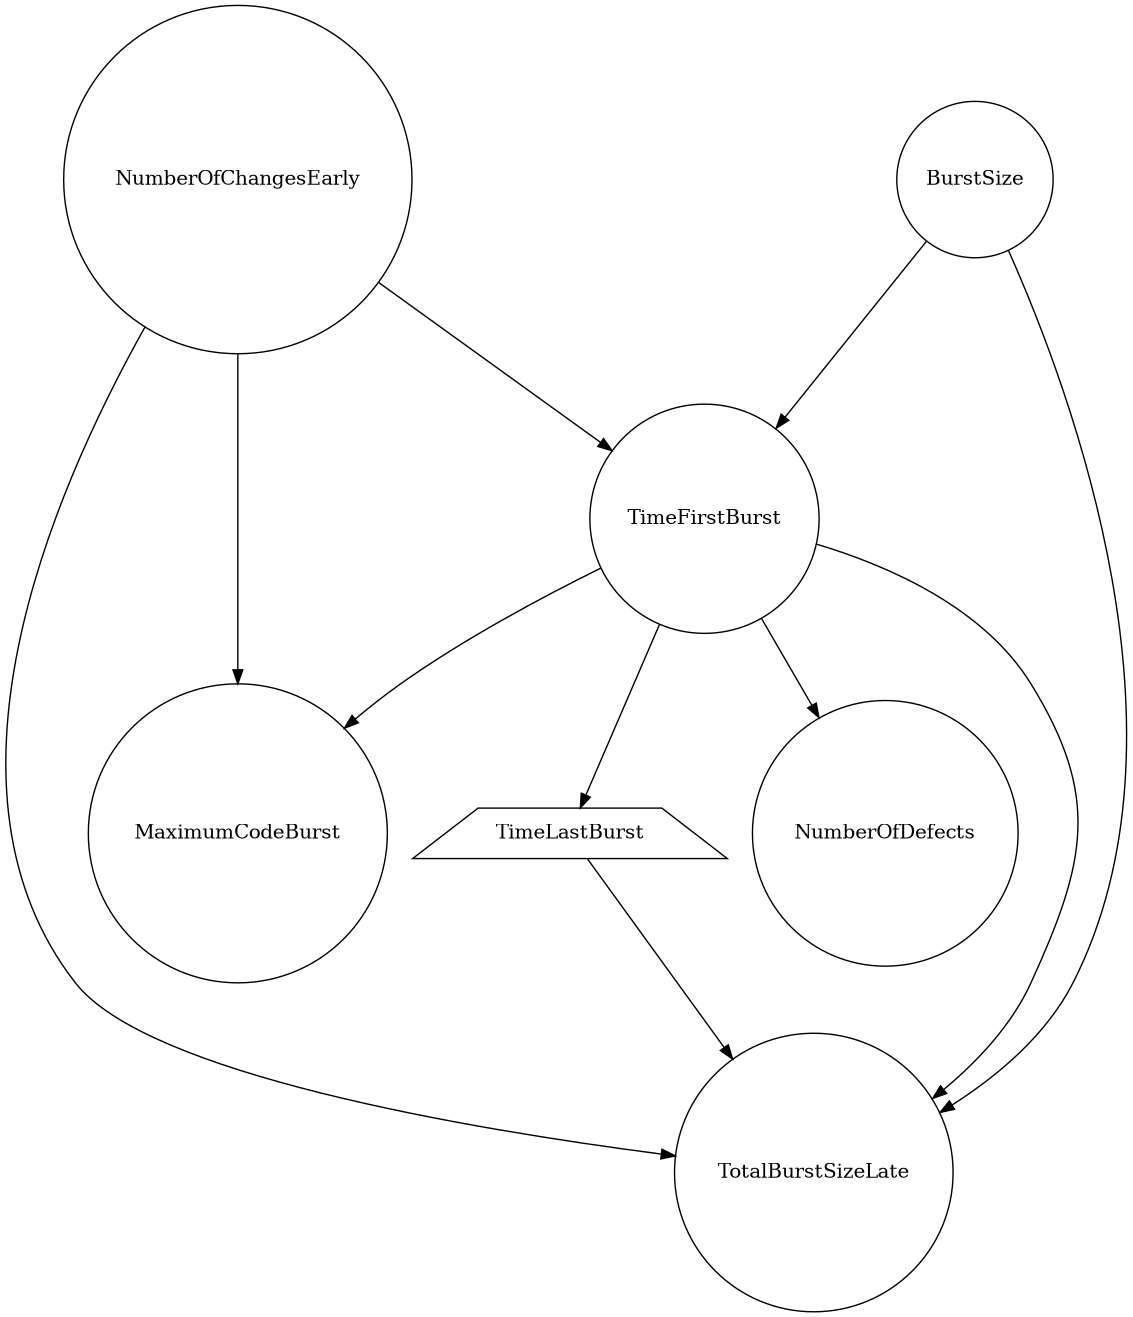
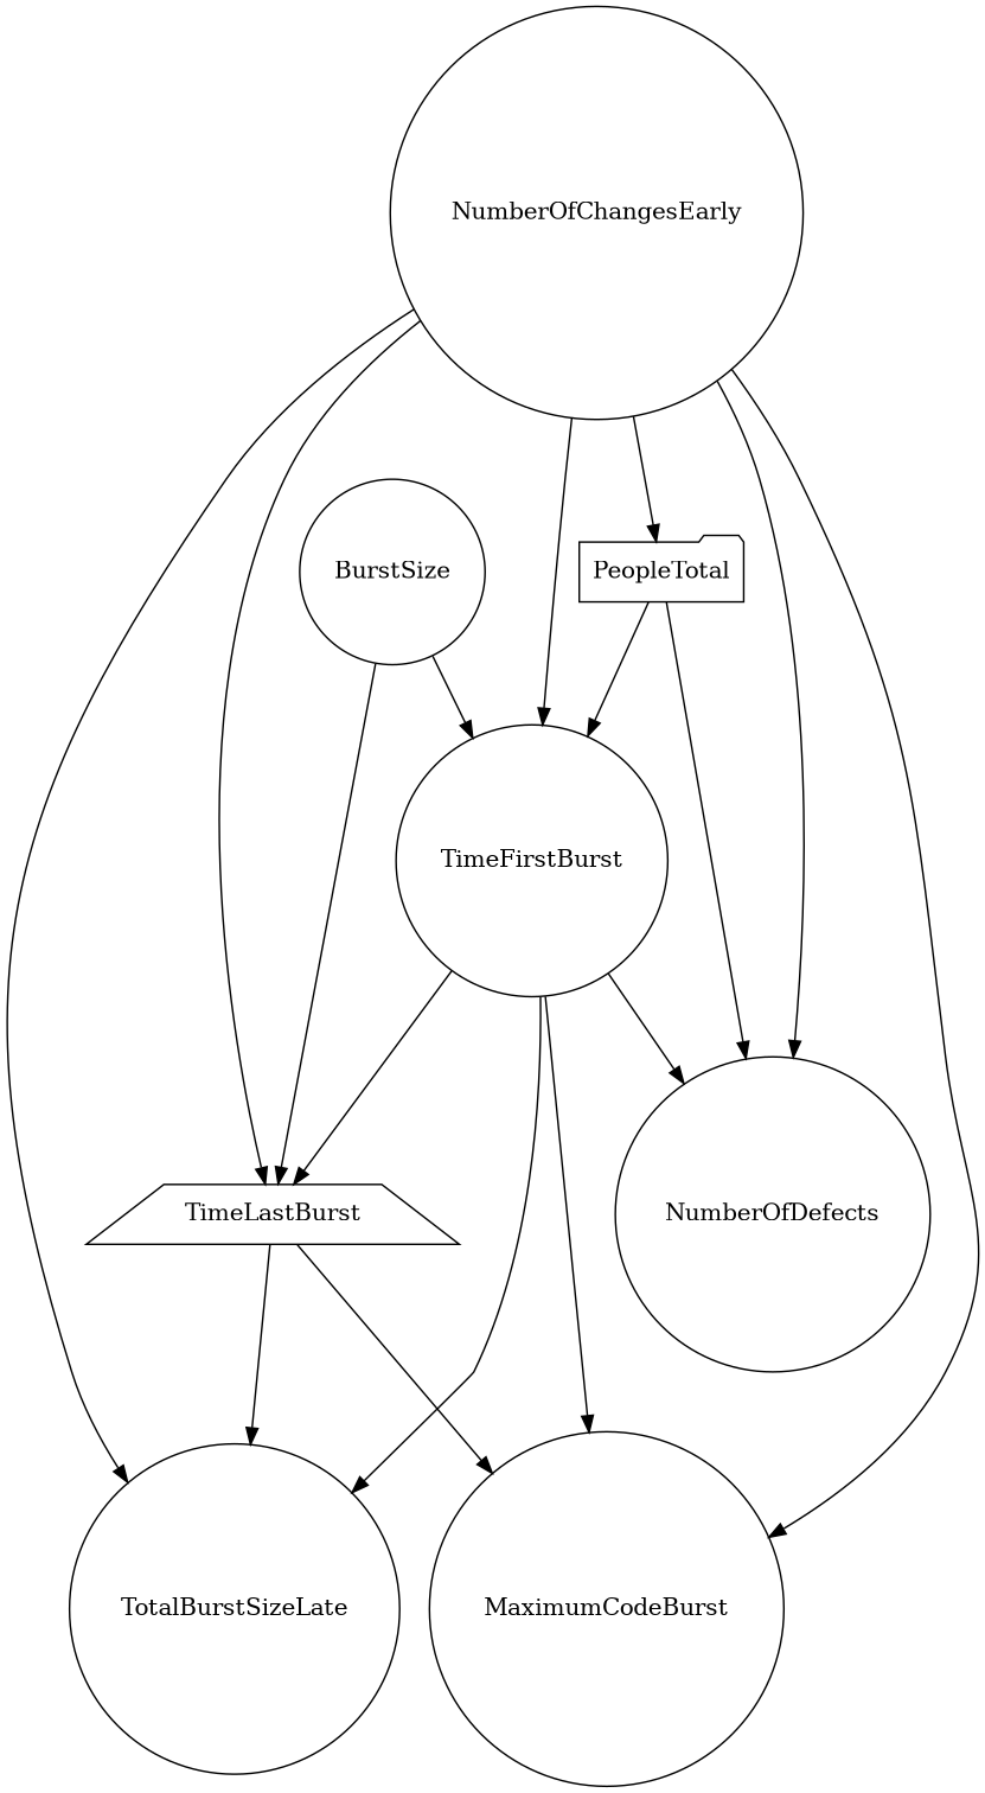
  digraph {
    node [shape=circle]
    NumberOfChangesEarly
    MaximumCodeBurst
    NumberOfDefects
    TotalBurstSizeLate
    TimeLastBurst [shape=trapezium]
    TimeFirstBurst
+   PeopleTotal [shape=folder]
    BurstSize
    NumberOfChangesEarly -> MaximumCodeBurst
+   NumberOfChangesEarly -> NumberOfDefects
    NumberOfChangesEarly -> TotalBurstSizeLate
+   NumberOfChangesEarly -> TimeLastBurst
    NumberOfChangesEarly -> TimeFirstBurst
+   NumberOfChangesEarly -> PeopleTotal
+   TimeLastBurst -> MaximumCodeBurst
    TimeLastBurst -> TotalBurstSizeLate
    TimeFirstBurst -> MaximumCodeBurst
    TimeFirstBurst -> NumberOfDefects
    TimeFirstBurst -> TotalBurstSizeLate
    TimeFirstBurst -> TimeLastBurst
-   BurstSize -> TotalBurstSizeLate
+   PeopleTotal -> NumberOfDefects
+   PeopleTotal -> TimeFirstBurst
+   BurstSize -> TimeLastBurst
    BurstSize -> TimeFirstBurst
  }
